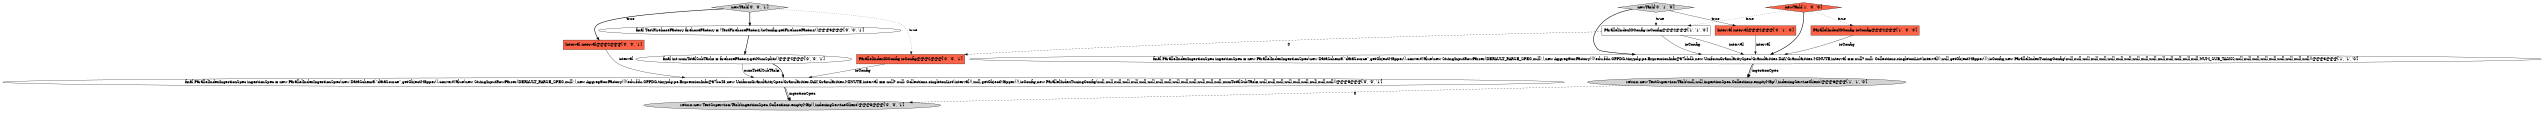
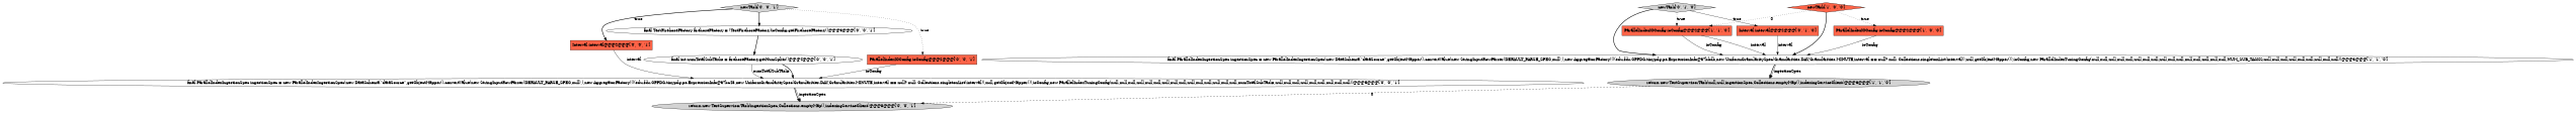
  digraph {
    node [fillcolor=tomato shape=ellipse style=filled]
    edge [style=solid]
    n1 [fillcolor=white label="final int numTotalSubTasks = firehoseFactory.getNumSplits()@@@4@@@['0', '0', '1']"]
    n2 [fillcolor=white label="final ParallelIndexIngestionSpec ingestionSpec = new ParallelIndexIngestionSpec(new DataSchema(\"dataSource\",getObjectMapper().convertValue(new StringInputRowParser(DEFAULT_PARSE_SPEC,null),),new AggregatorFactory((((edu.fdu.CPPDG.tinypdg.pe.ExpressionInfo@a7bc48,new UniformGranularitySpec(Granularities.DAY,Granularities.MINUTE,interval == null? null: Collections.singletonList(interval)),null,getObjectMapper()),ioConfig,new ParallelIndexTuningConfig(null,null,null,null,null,null,null,null,null,null,null,null,null,null,null,numTotalSubTasks,null,null,null,null,null,null,null,null,null))@@@5@@@['0', '0', '1']"]
    n3 [fillcolor=lightgray label="return new TestSupervisorTask(ingestionSpec,Collections.emptyMap(),indexingServiceClient)@@@8@@@['0', '0', '1']"]
    n4 [fillcolor=white label="final ParallelIndexIngestionSpec ingestionSpec = new ParallelIndexIngestionSpec(new DataSchema(\"dataSource\",getObjectMapper().convertValue(new StringInputRowParser(DEFAULT_PARSE_SPEC,null),),new AggregatorFactory((((edu.fdu.CPPDG.tinypdg.pe.ExpressionInfo@a7bbdb,new UniformGranularitySpec(Granularities.DAY,Granularities.MINUTE,interval == null? null: Collections.singletonList(interval)),null,getObjectMapper()),ioConfig,new ParallelIndexTuningConfig(null,null,null,null,null,null,null,null,null,null,null,null,null,null,null,null,NUM_SUB_TASKS,null,null,null,null,null,null,null,null,null))@@@3@@@['1', '1', '0']"]
    n5 [fillcolor=lightgray label="return new TestSupervisorTask(null,null,ingestionSpec,Collections.emptyMap(),indexingServiceClient)@@@6@@@['1', '1', '0']"]
    n6 [label="ParallelIndexIOConfig ioConfig@@@2@@@['0', '0', '1']" shape=box]
    n7 [label="Interval interval@@@2@@@['0', '0', '1']" shape=box]
-   n8 [fillcolor=white label="ParallelIndexIOConfig ioConfig@@@2@@@['1', '1', '0']" shape=box]
+   n8 [label="ParallelIndexIOConfig ioConfig@@@2@@@['1', '1', '0']" shape=box]
    n9 [fillcolor=lightgray label="newTask['0', '1', '0']" shape=diamond]
    n10 [label="Interval interval@@@2@@@['0', '1', '0']" shape=box]
    n11 [fillcolor=white label="final TestFirehoseFactory firehoseFactory = (TestFirehoseFactory)ioConfig.getFirehoseFactory()@@@3@@@['0', '0', '1']"]
    n12 [label="ParallelIndexIOConfig ioConfig@@@2@@@['1', '0', '0']" shape=box]
    n13 [fillcolor=lightgray label="newTask['0', '0', '1']" shape=diamond]
    n14 [label="newTask['1', '0', '0']" shape=diamond]
    n1 -> n2 [label=numTotalSubTasks]
    n1 -> n2 [style=bold]
    n2 -> n3 [style=bold]
    n2 -> n3 [label=ingestionSpec]
    n4 -> n5 [style=bold]
    n4 -> n5 [label=ingestionSpec]
    n5 -> n3 [label=0 style=dashed]
    n6 -> n2 [label=ioConfig]
    n7 -> n2 [label=interval]
    n8 -> n4 [label=ioConfig]
    n8 -> n4 [label=interval]
-   n8 -> n6 [label=0 style=dashed]
    n9 -> n4 [style=bold]
    n9 -> n8 [label=true style=dotted]
    n9 -> n10 [label=true]
    n10 -> n4 [label=interval]
    n11 -> n1 [style=bold]
    n12 -> n4 [label=ioConfig]
    n13 -> n6 [label=true style=dotted]
    n13 -> n7 [label=true style=bold]
    n13 -> n11 [style=bold]
    n14 -> n4 [style=bold]
-   n14 -> n8 [label=true style=dotted]
+   n14 -> n8 [label=0 style=dotted]
    n14 -> n12 [label=true style=dotted]
  }
